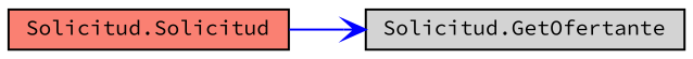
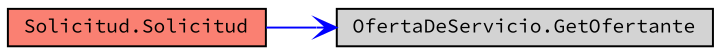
  digraph {
    rankdir=LR
    fontname="Source Code Pro"
    node [color=black fontname="Source Code Pro" fontsize=10 shape=record style=filled]
    n1 [fillcolor=salmon fontcolor=black height=0.2 label="Solicitud.Solicitud" width=0.4]
-   n2 [fillcolor=lightgrey height=0.2 label="Solicitud.GetOfertante" width=0.4]
+   n2 [fillcolor=lightgrey height=0.2 label="OfertaDeServicio.GetOfertante" width=0.4]
    n1 -> n2 [color=blue fontname="Source Code Pro" fontsize=10 labelfontname=Helvetica labelfontsize=10 style=solid arrowhead=vee]
  }
